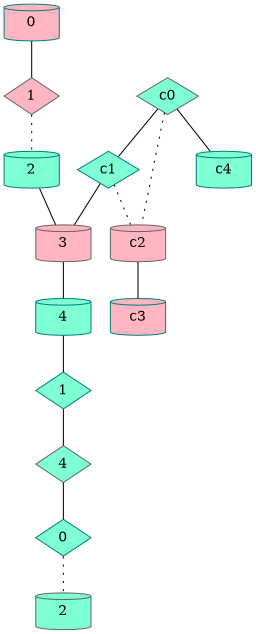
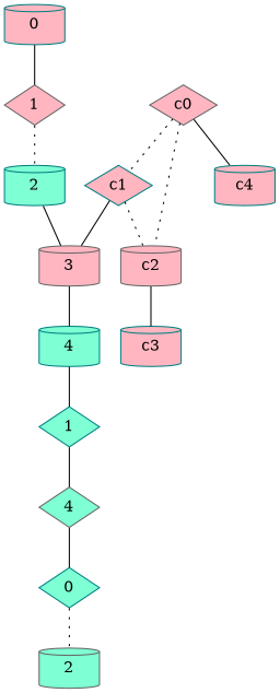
  graph {
    node [color=teal fillcolor=aquamarine shape=cylinder style=filled]
    n1 [fillcolor=lightpink label=0]
    n2 [color=gray40 fillcolor=lightpink label=1 shape=diamond]
    n3 [label=2]
    n4 [color=gray40 fillcolor=lightpink label=3]
    n5 [label=4]
    n6 [label=1 shape=diamond]
    n7 [color=gray40 label=4 shape=diamond]
    n8 [label=0 shape=diamond]
    n9 [color=gray40 label=2]
-   c0 [color=gray40 shape=diamond]
-   c1 [shape=diamond]
+   c0 [color=gray40 fillcolor=lightpink shape=diamond]
+   c1 [fillcolor=lightpink shape=diamond]
    c2 [color=gray40 fillcolor=lightpink]
-   c4
+   c4 [fillcolor=lightpink]
    c3 [fillcolor=lightpink]
    n1 -- n2
    n2 -- n3 [style=dotted]
    n3 -- n4
    n4 -- n5
    n5 -- n6
    n6 -- n7
    n7 -- n8
    n8 -- n9 [style=dotted]
-   c0 -- c1
+   c0 -- c1 [style=dotted]
    c0 -- c2 [style=dotted]
    c0 -- c4
    c1 -- n4
    c1 -- c2 [style=dotted]
    c2 -- c3
  }
